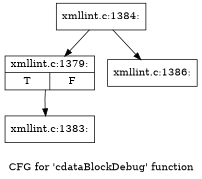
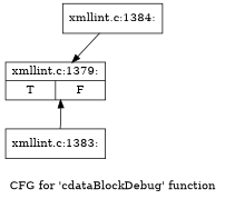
  digraph {
    label="CFG for 'cdataBlockDebug' function"
    node [shape=record]
    n1 [label="{xmllint.c:1379:|{<s0>T|<s1>F}}"]
    n2 [label="{xmllint.c:1383:}"]
    n3 [label="{xmllint.c:1384:}"]
-   n4 [label="{xmllint.c:1386:}"]
-   n1 -> n2
+   n2 -> n1
    n3 -> n1
-   n3 -> n4
  }
